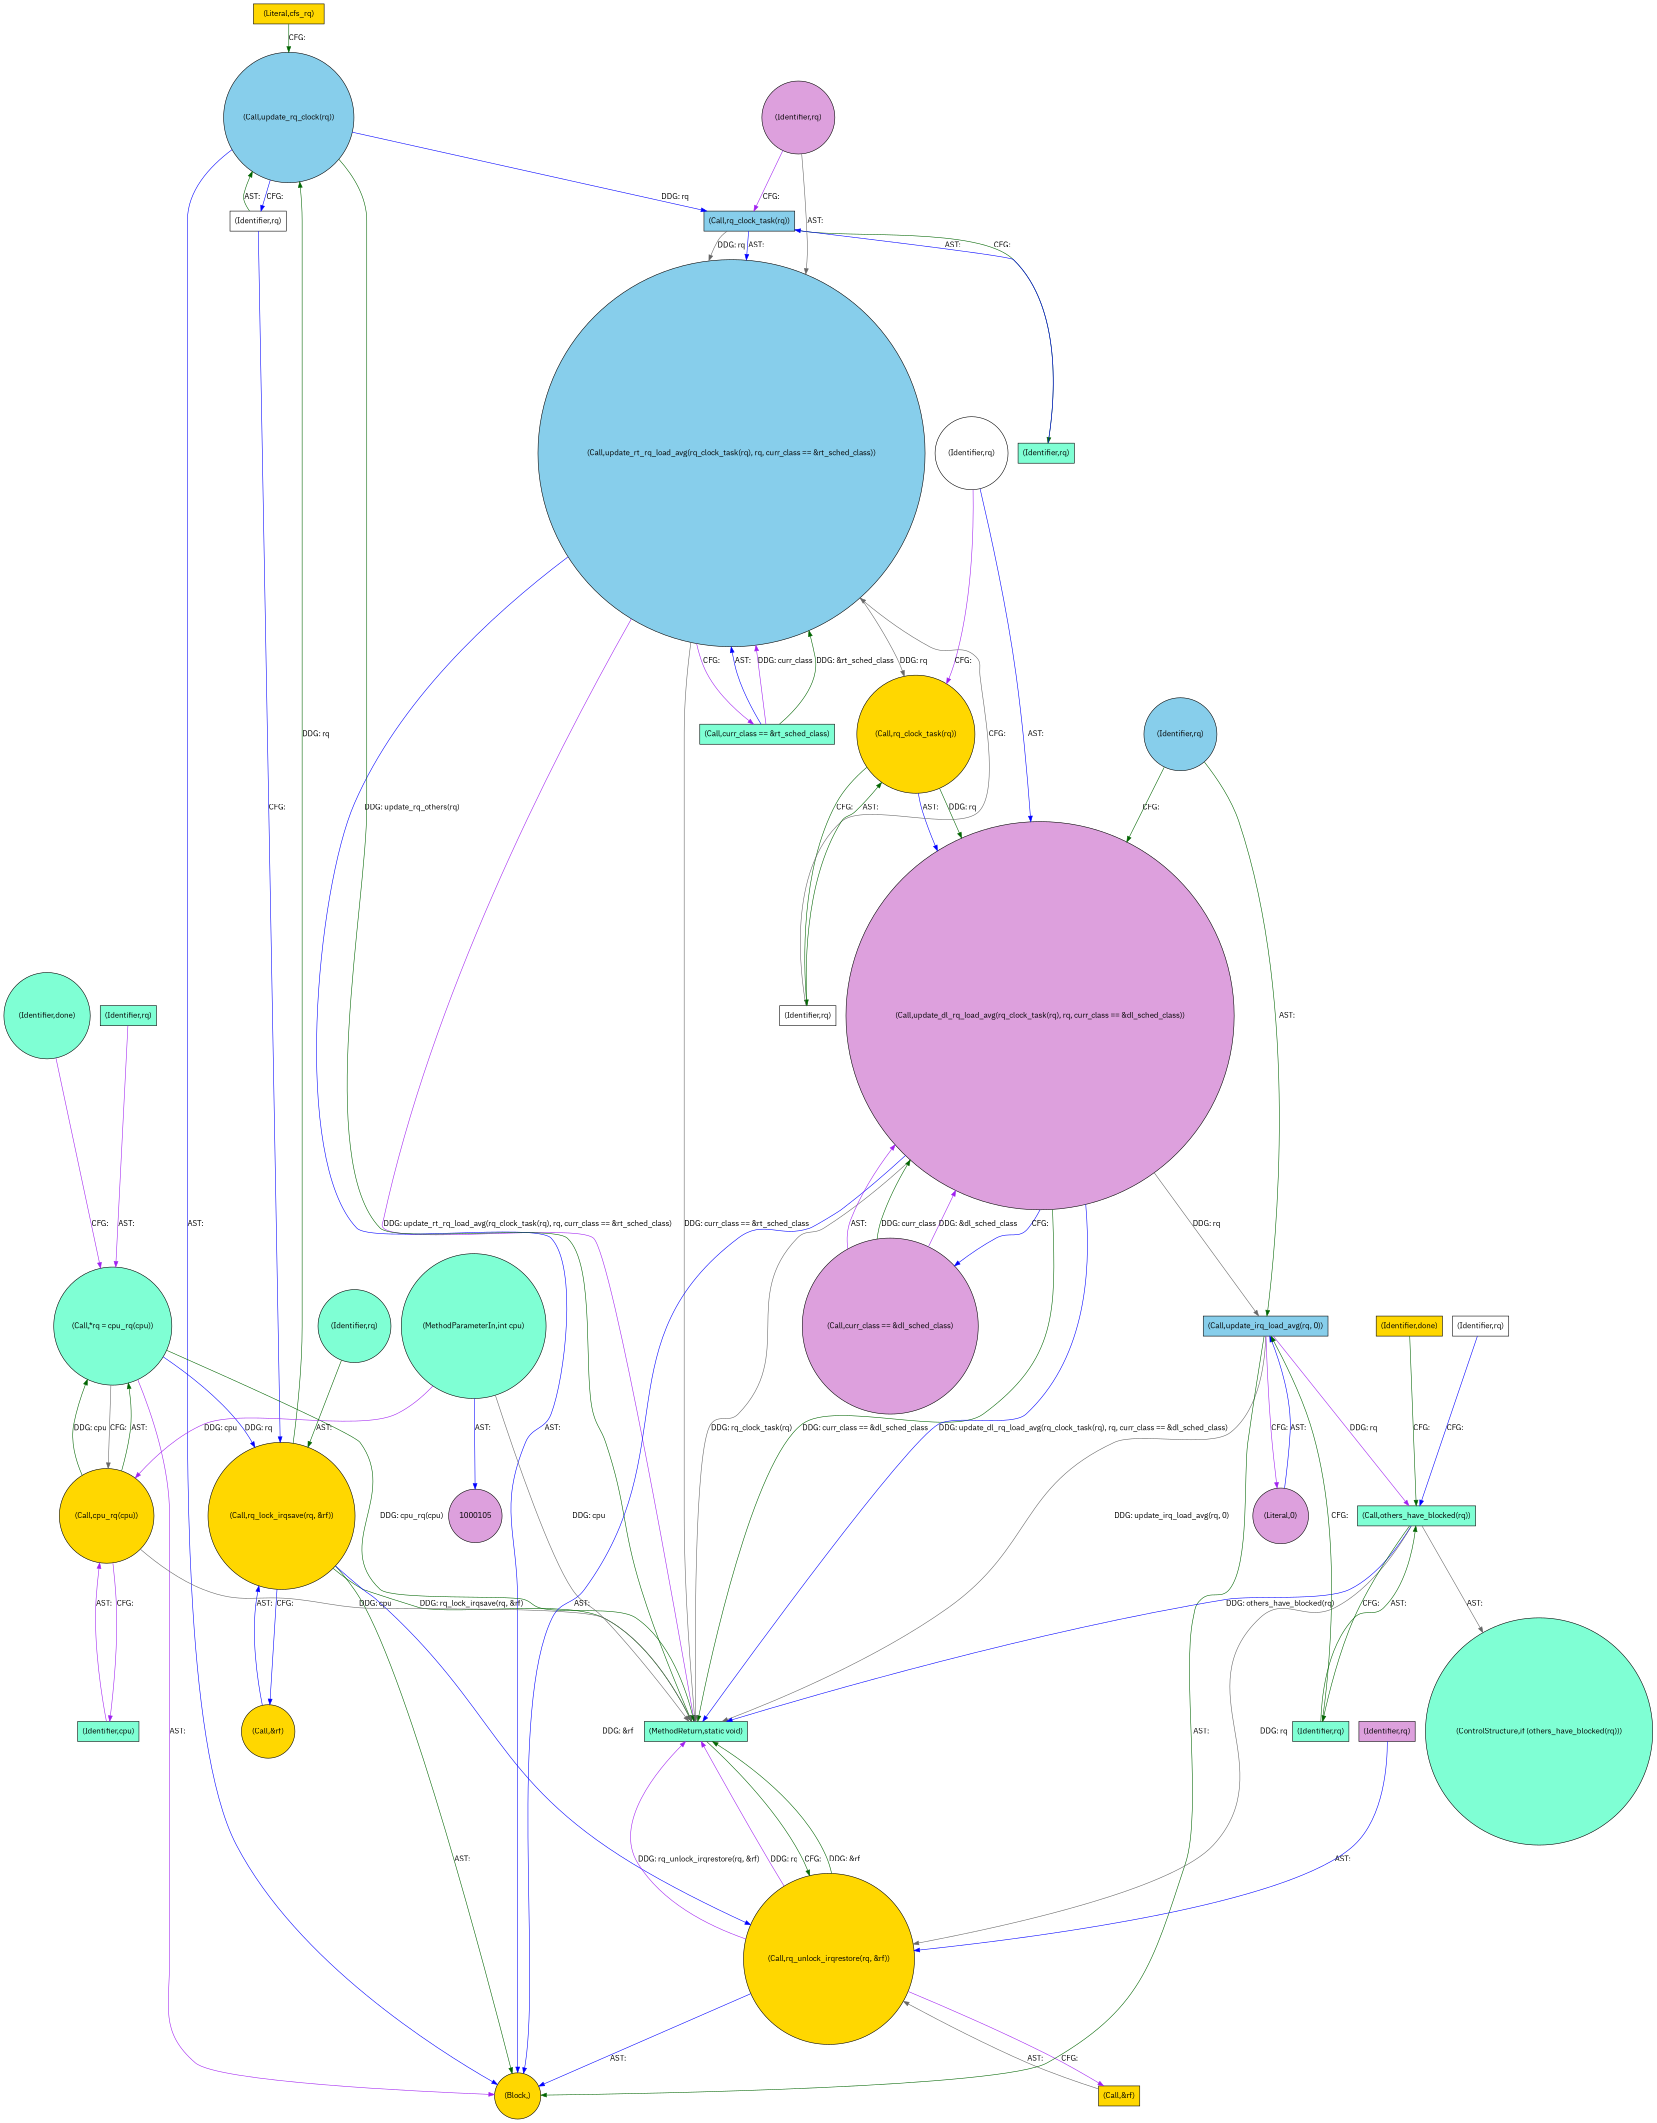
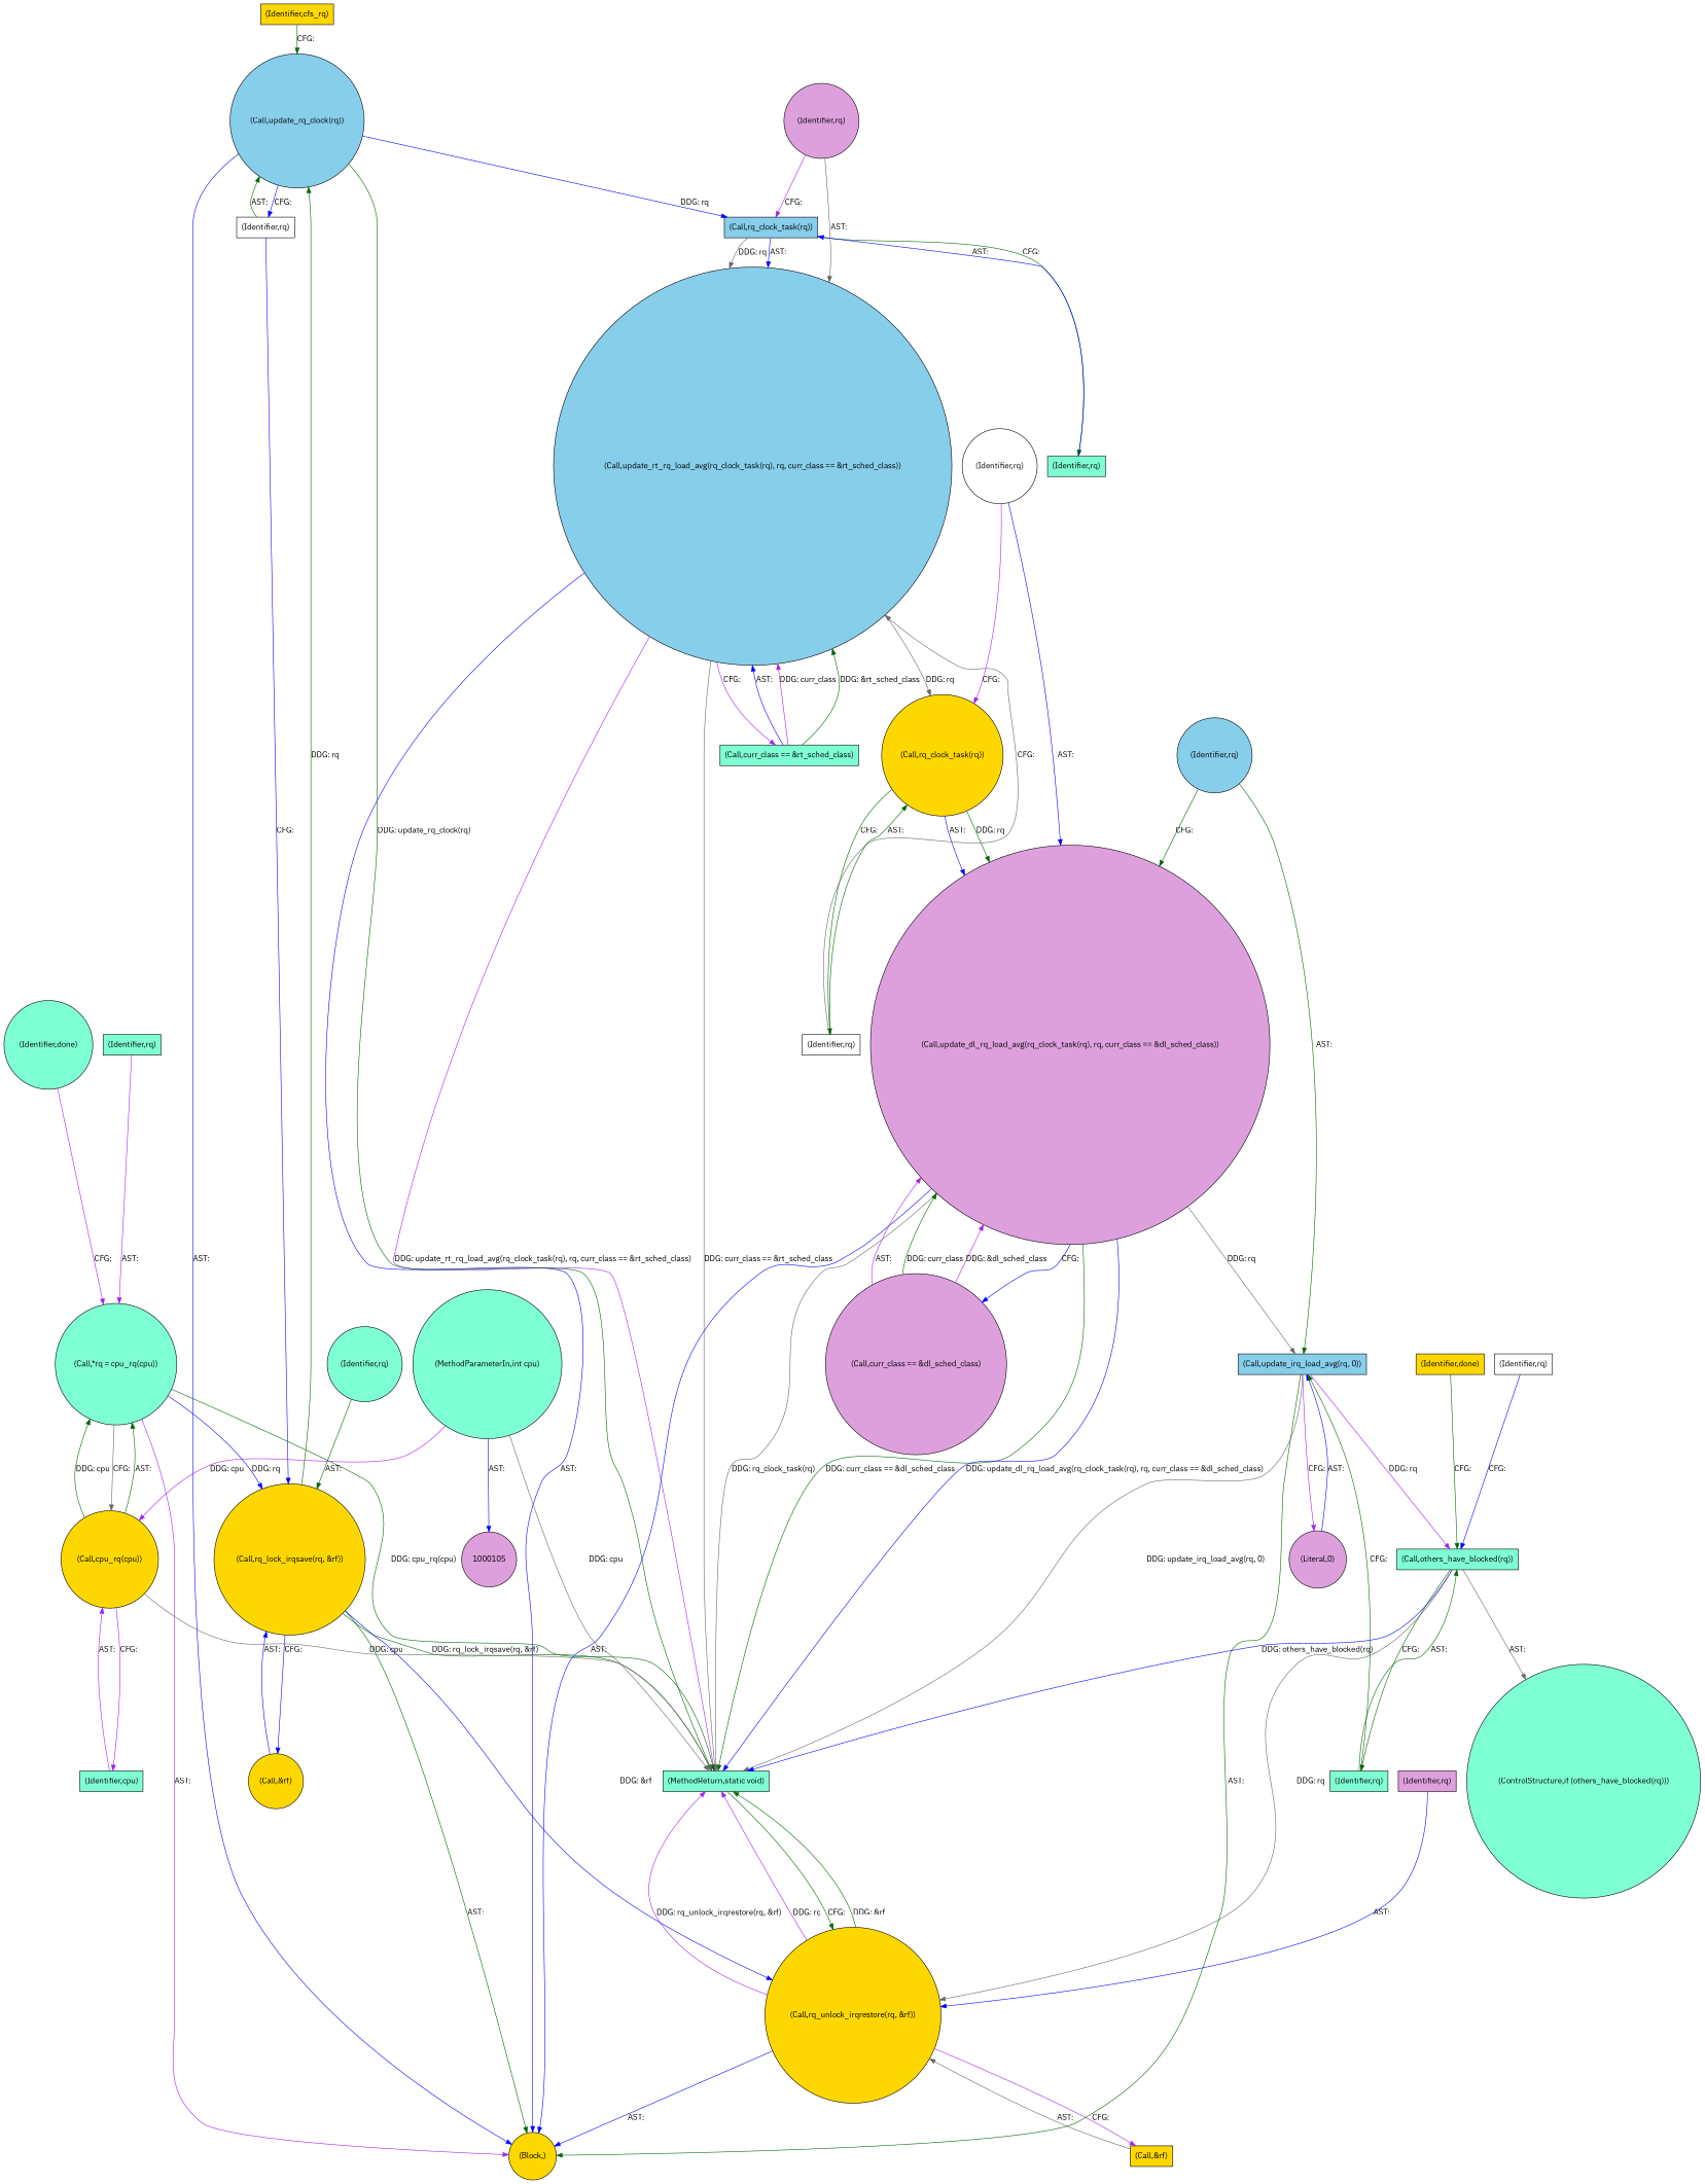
  digraph {
    fontname="IBM Plex Sans"
    node [fillcolor=aquamarine fontname="IBM Plex Sans" shape=circle style=filled]
    edge [color=darkgreen fontname="IBM Plex Sans"]
    n1 [fillcolor=skyblue label="(Call,rq_clock_task(rq))" shape=box]
    n2 [fillcolor=skyblue label="(Call,update_rt_rq_load_avg(rq_clock_task(rq), rq, curr_class == &rt_sched_class))"]
    n3 [label="(Identifier,rq)" shape=box]
    n4 [label="(MethodReturn,static void)" shape=box]
    n5 [fillcolor=gold label="(Block,)"]
    n6 [fillcolor=gold label="(Call,rq_clock_task(rq))"]
    n7 [label="(Call,curr_class == &rt_sched_class)" shape=box]
    n8 [fillcolor=skyblue label="(Call,update_rq_clock(rq))"]
    n9 [fillcolor=white label="(Identifier,rq)" shape=box]
    n10 [fillcolor=gold label="(Call,rq_lock_irqsave(rq, &rf))"]
    n11 [fillcolor=gold label="(Call,rq_unlock_irqrestore(rq, &rf))"]
    n12 [fillcolor=gold label="(Call,&rf)"]
    n13 [fillcolor=gold label="(Call,&rf)" shape=box]
    n14 [label="(Call,*rq = cpu_rq(cpu))"]
    n15 [fillcolor=gold label="(Call,cpu_rq(cpu))"]
    n16 [label="(Identifier,cpu)" shape=box]
    n17 [label="(MethodParameterIn,int cpu)"]
    1000105 [fillcolor=plum]
    n19 [fillcolor=plum label="(Call,update_dl_rq_load_avg(rq_clock_task(rq), rq, curr_class == &dl_sched_class))"]
    n20 [fillcolor=white label="(Identifier,rq)" shape=box]
    n21 [fillcolor=skyblue label="(Call,update_irq_load_avg(rq, 0))" shape=box]
    n22 [fillcolor=plum label="(Call,curr_class == &dl_sched_class)"]
    n23 [label="(Call,others_have_blocked(rq))" shape=box]
    n24 [fillcolor=plum label="(Literal,0)"]
    n25 [label="(Identifier,rq)" shape=box]
    n26 [label="(ControlStructure,if (others_have_blocked(rq)))"]
    n27 [fillcolor=skyblue label="(Identifier,rq)"]
    n28 [fillcolor=white label="(Identifier,rq)" shape=box]
    n29 [label="(Identifier,done)"]
    n30 [fillcolor=white label="(Identifier,rq)"]
    n31 [label="(Identifier,rq)" shape=box]
    n32 [fillcolor=plum label="(Identifier,rq)" shape=box]
-   n33 [fillcolor=gold label="(Literal,cfs_rq)" shape=box]
+   n33 [fillcolor=gold label="(Identifier,cfs_rq)" shape=box]
    n34 [fillcolor=plum label="(Identifier,rq)"]
    n35 [label="(Identifier,rq)"]
    n36 [fillcolor=gold label="(Identifier,done)" shape=box]
    n1 -> n2 [color=blue label="AST: "]
    n1 -> n2 [color=gray40 label="DDG: rq"]
    n1 -> n3 [label="CFG: "]
    n2 -> n4 [color=purple label="DDG: update_rt_rq_load_avg(rq_clock_task(rq), rq, curr_class == &rt_sched_class)"]
    n2 -> n4 [color=gray40 label="DDG: curr_class == &rt_sched_class"]
    n2 -> n5 [color=blue label="AST: "]
    n2 -> n6 [color=gray40 label="DDG: rq"]
    n2 -> n7 [color=purple label="CFG: "]
    n3 -> n1 [color=blue label="AST: "]
    n4 -> n11 [label="CFG: "]
    n6 -> n19 [color=blue label="AST: "]
    n6 -> n19 [label="DDG: rq"]
    n6 -> n20 [label="CFG: "]
    n7 -> n2 [color=blue label="AST: "]
    n7 -> n2 [color=purple label="DDG: curr_class"]
    n7 -> n2 [label="DDG: &rt_sched_class"]
    n8 -> n1 [color=blue label="DDG: rq"]
-   n8 -> n4 [label="DDG: update_rq_others(rq)"]
+   n8 -> n4 [label="DDG: update_rq_clock(rq)"]
    n8 -> n5 [color=blue label="AST: "]
    n8 -> n9 [color=blue label="CFG: "]
    n9 -> n8 [label="AST: "]
    n9 -> n10 [color=blue label="CFG: "]
    n10 -> n4 [label="DDG: rq_lock_irqsave(rq, &rf)"]
    n10 -> n5 [label="AST: "]
    n10 -> n8 [label="DDG: rq"]
    n10 -> n11 [color=blue label="DDG: &rf"]
    n10 -> n12 [color=blue label="CFG: "]
    n11 -> n4 [label="DDG: &rf"]
    n11 -> n4 [color=purple label="DDG: rq_unlock_irqrestore(rq, &rf)"]
    n11 -> n4 [color=purple label="DDG: rq"]
    n11 -> n5 [color=blue label="AST: "]
    n11 -> n13 [color=purple label="CFG: "]
    n12 -> n10 [color=blue label="AST: "]
    n13 -> n11 [color=gray40 label="AST: "]
    n14 -> n4 [label="DDG: cpu_rq(cpu)"]
    n14 -> n5 [color=purple label="AST: "]
    n14 -> n10 [color=blue label="DDG: rq"]
    n14 -> n15 [color=gray40 label="CFG: "]
    n15 -> n4 [color=gray40 label="DDG: cpu"]
    n15 -> n14 [label="AST: "]
    n15 -> n14 [label="DDG: cpu"]
    n15 -> n16 [color=purple label="CFG: "]
    n16 -> n15 [color=purple label="AST: "]
    n17 -> n4 [color=gray40 label="DDG: cpu"]
    n17 -> n15 [color=purple label="DDG: cpu"]
    n17 -> 1000105 [color=blue label="AST: "]
    n19 -> n4 [label="DDG: curr_class == &dl_sched_class"]
    n19 -> n4 [color=blue label="DDG: update_dl_rq_load_avg(rq_clock_task(rq), rq, curr_class == &dl_sched_class)"]
    n19 -> n4 [color=gray40 label="DDG: rq_clock_task(rq)"]
    n19 -> n5 [color=blue label="AST: "]
    n19 -> n21 [color=gray40 label="DDG: rq"]
    n19 -> n22 [color=blue label="CFG: "]
    n20 -> n2 [color=gray40 label="CFG: "]
    n20 -> n6 [label="AST: "]
    n21 -> n4 [color=gray40 label="DDG: update_irq_load_avg(rq, 0)"]
    n21 -> n5 [label="AST: "]
    n21 -> n23 [color=purple label="DDG: rq"]
    n21 -> n24 [color=purple label="CFG: "]
    n22 -> n19 [color=purple label="AST: "]
    n22 -> n19 [label="DDG: curr_class"]
    n22 -> n19 [color=purple label="DDG: &dl_sched_class"]
    n23 -> n4 [color=blue label="DDG: others_have_blocked(rq)"]
    n23 -> n11 [color=gray40 label="DDG: rq"]
    n23 -> n25 [label="CFG: "]
    n23 -> n26 [color=gray40 label="AST: "]
    n24 -> n21 [color=blue label="AST: "]
    n25 -> n21 [label="CFG: "]
    n25 -> n23 [label="AST: "]
    n27 -> n19 [label="CFG: "]
    n27 -> n21 [label="AST: "]
    n28 -> n23 [color=blue label="CFG: "]
    n29 -> n14 [color=purple label="CFG: "]
    n30 -> n6 [color=purple label="CFG: "]
    n30 -> n19 [color=blue label="AST: "]
    n31 -> n14 [color=purple label="AST: "]
    n32 -> n11 [color=blue label="AST: "]
    n33 -> n8 [label="CFG: "]
    n34 -> n1 [color=purple label="CFG: "]
    n34 -> n2 [color=gray40 label="AST: "]
    n35 -> n10 [label="AST: "]
    n36 -> n23 [label="CFG: "]
  }
